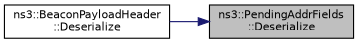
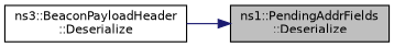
  digraph {
    rankdir=RL
    node [color=black fontname=Helvetica fontsize=10 shape=record style=filled]
-   n1 [fillcolor=grey75 fontcolor=black height=0.2 label="ns3::PendingAddrFields\l::Deserialize" width=0.4]
+   n1 [fillcolor=grey75 fontcolor=black height=0.2 label="ns1::PendingAddrFields\l::Deserialize" width=0.4]
    n2 [fillcolor=white height=0.2 label="ns3::BeaconPayloadHeader\l::Deserialize" width=0.4]
    n1 -> n2 [color=midnightblue dir=back fontname=Helvetica fontsize=10 labelfontname=Helvetica labelfontsize=10 style=solid]
  }
